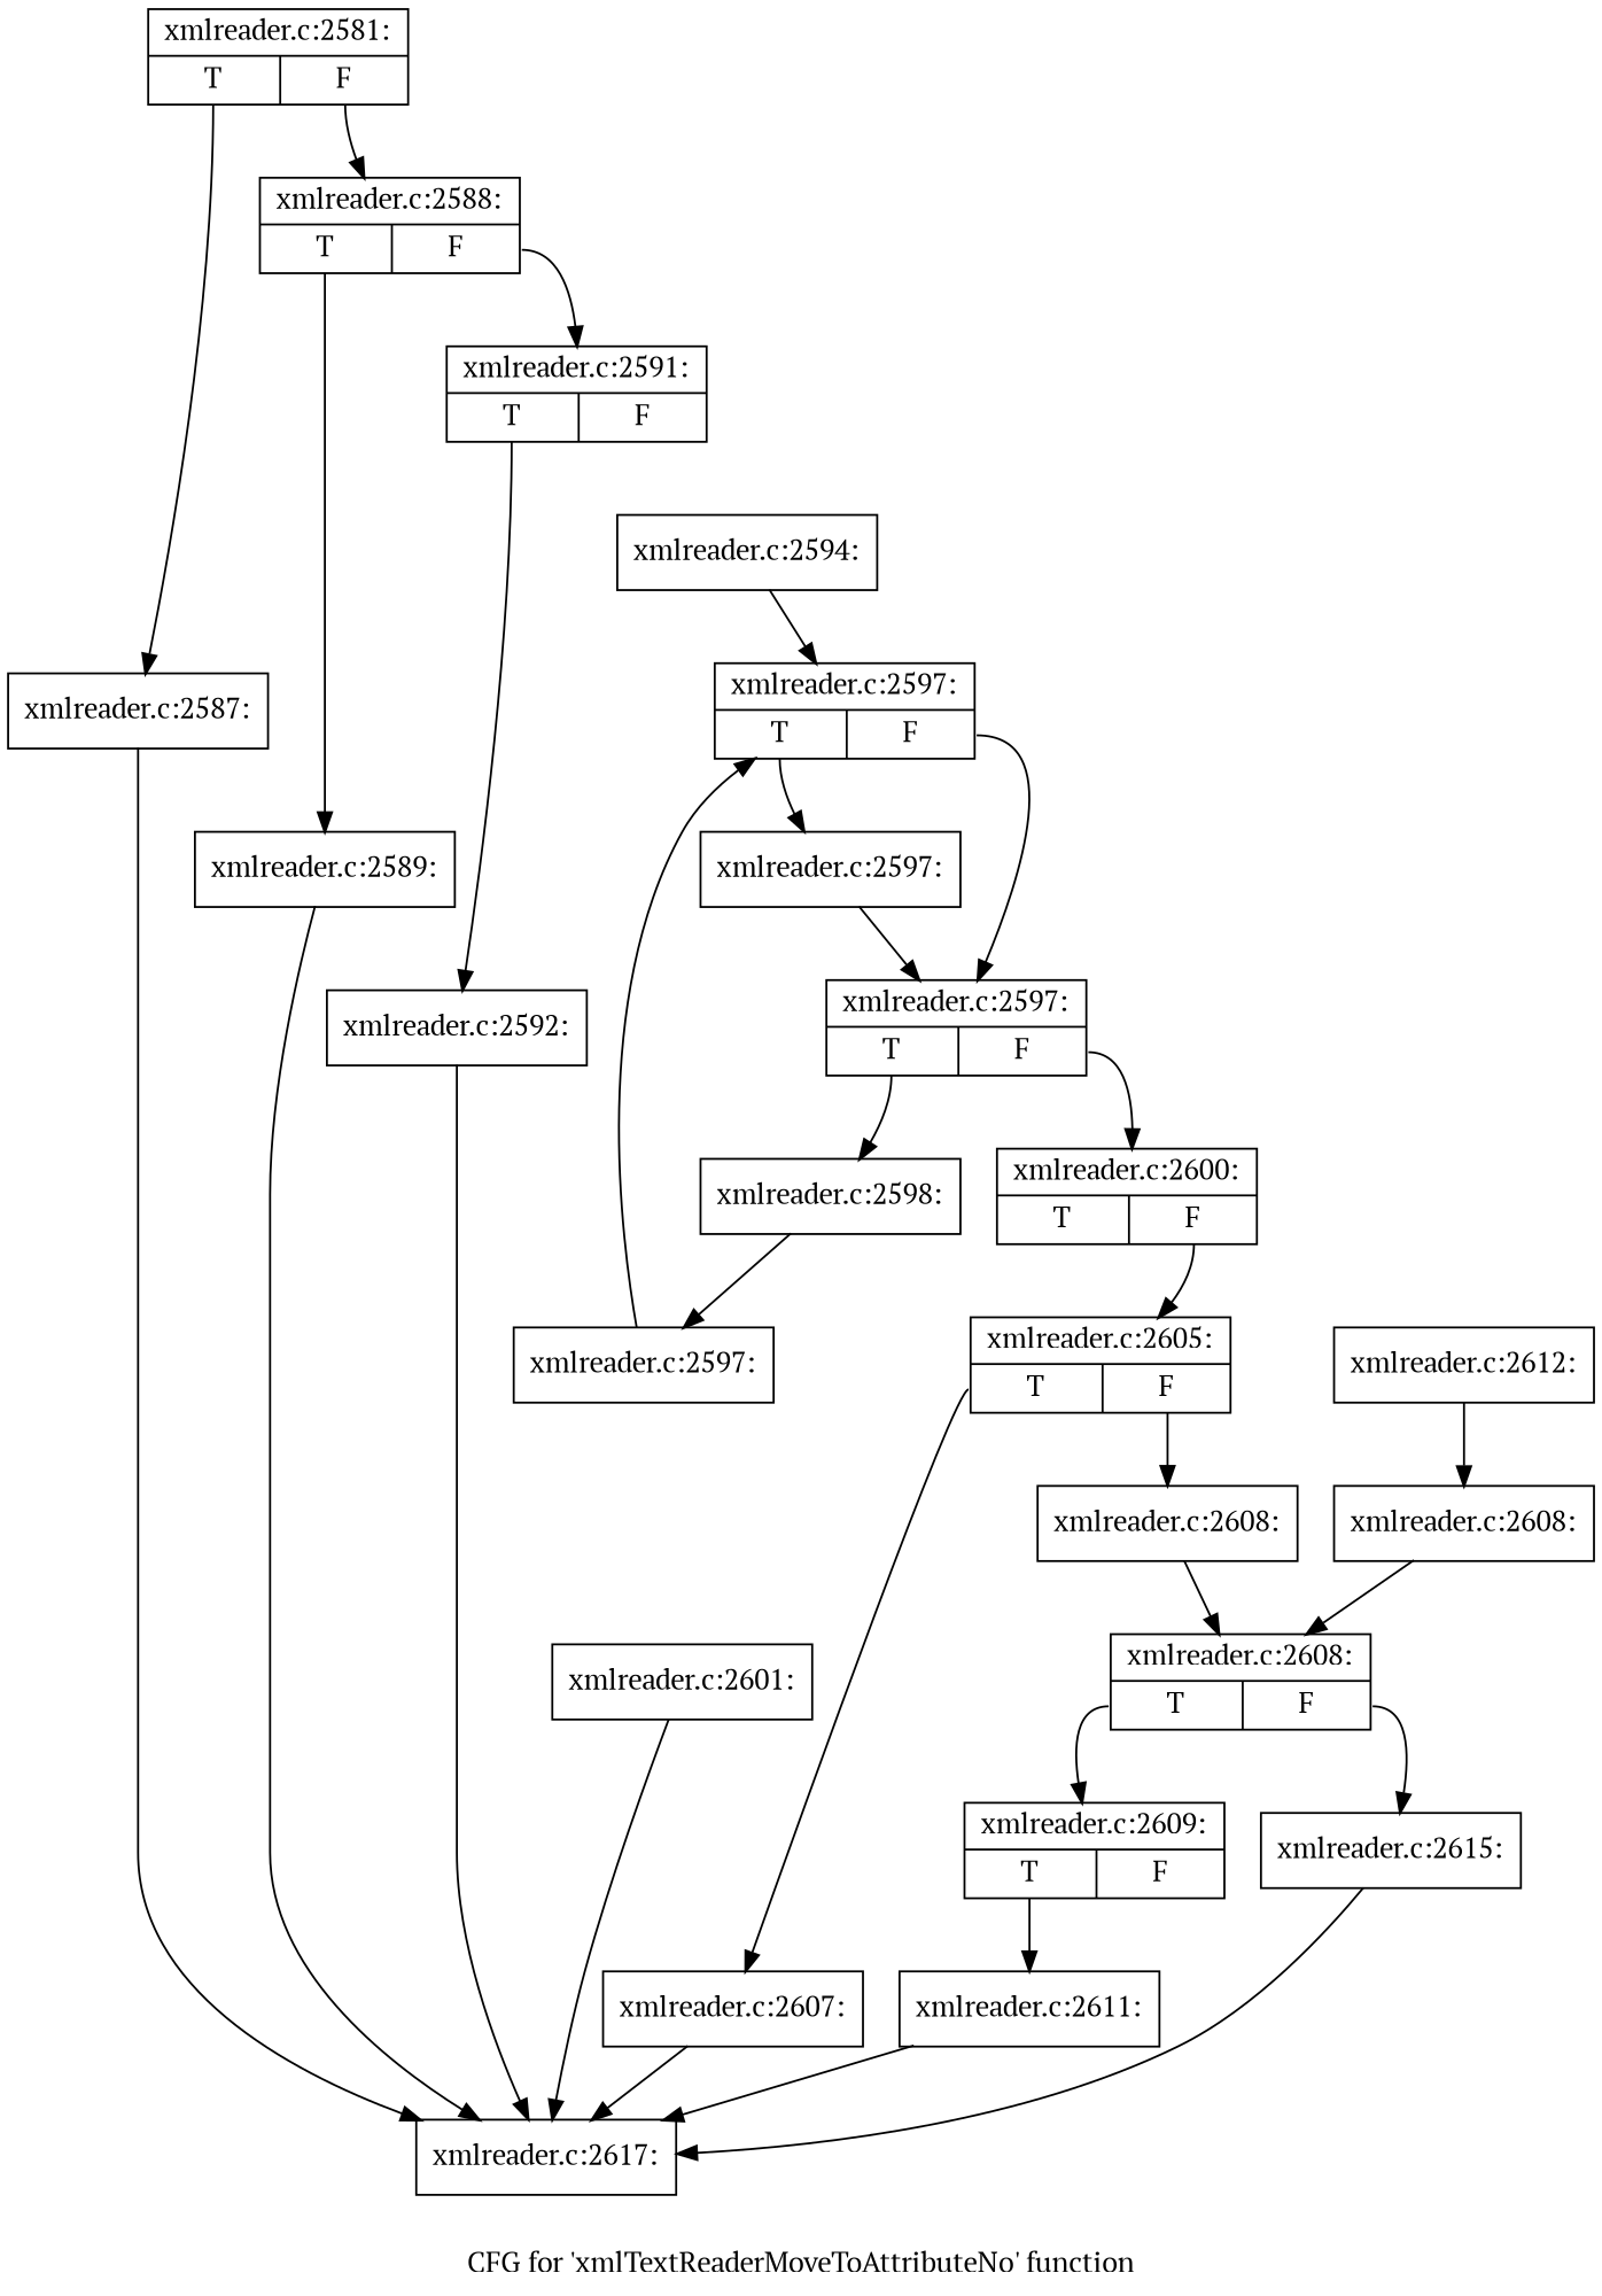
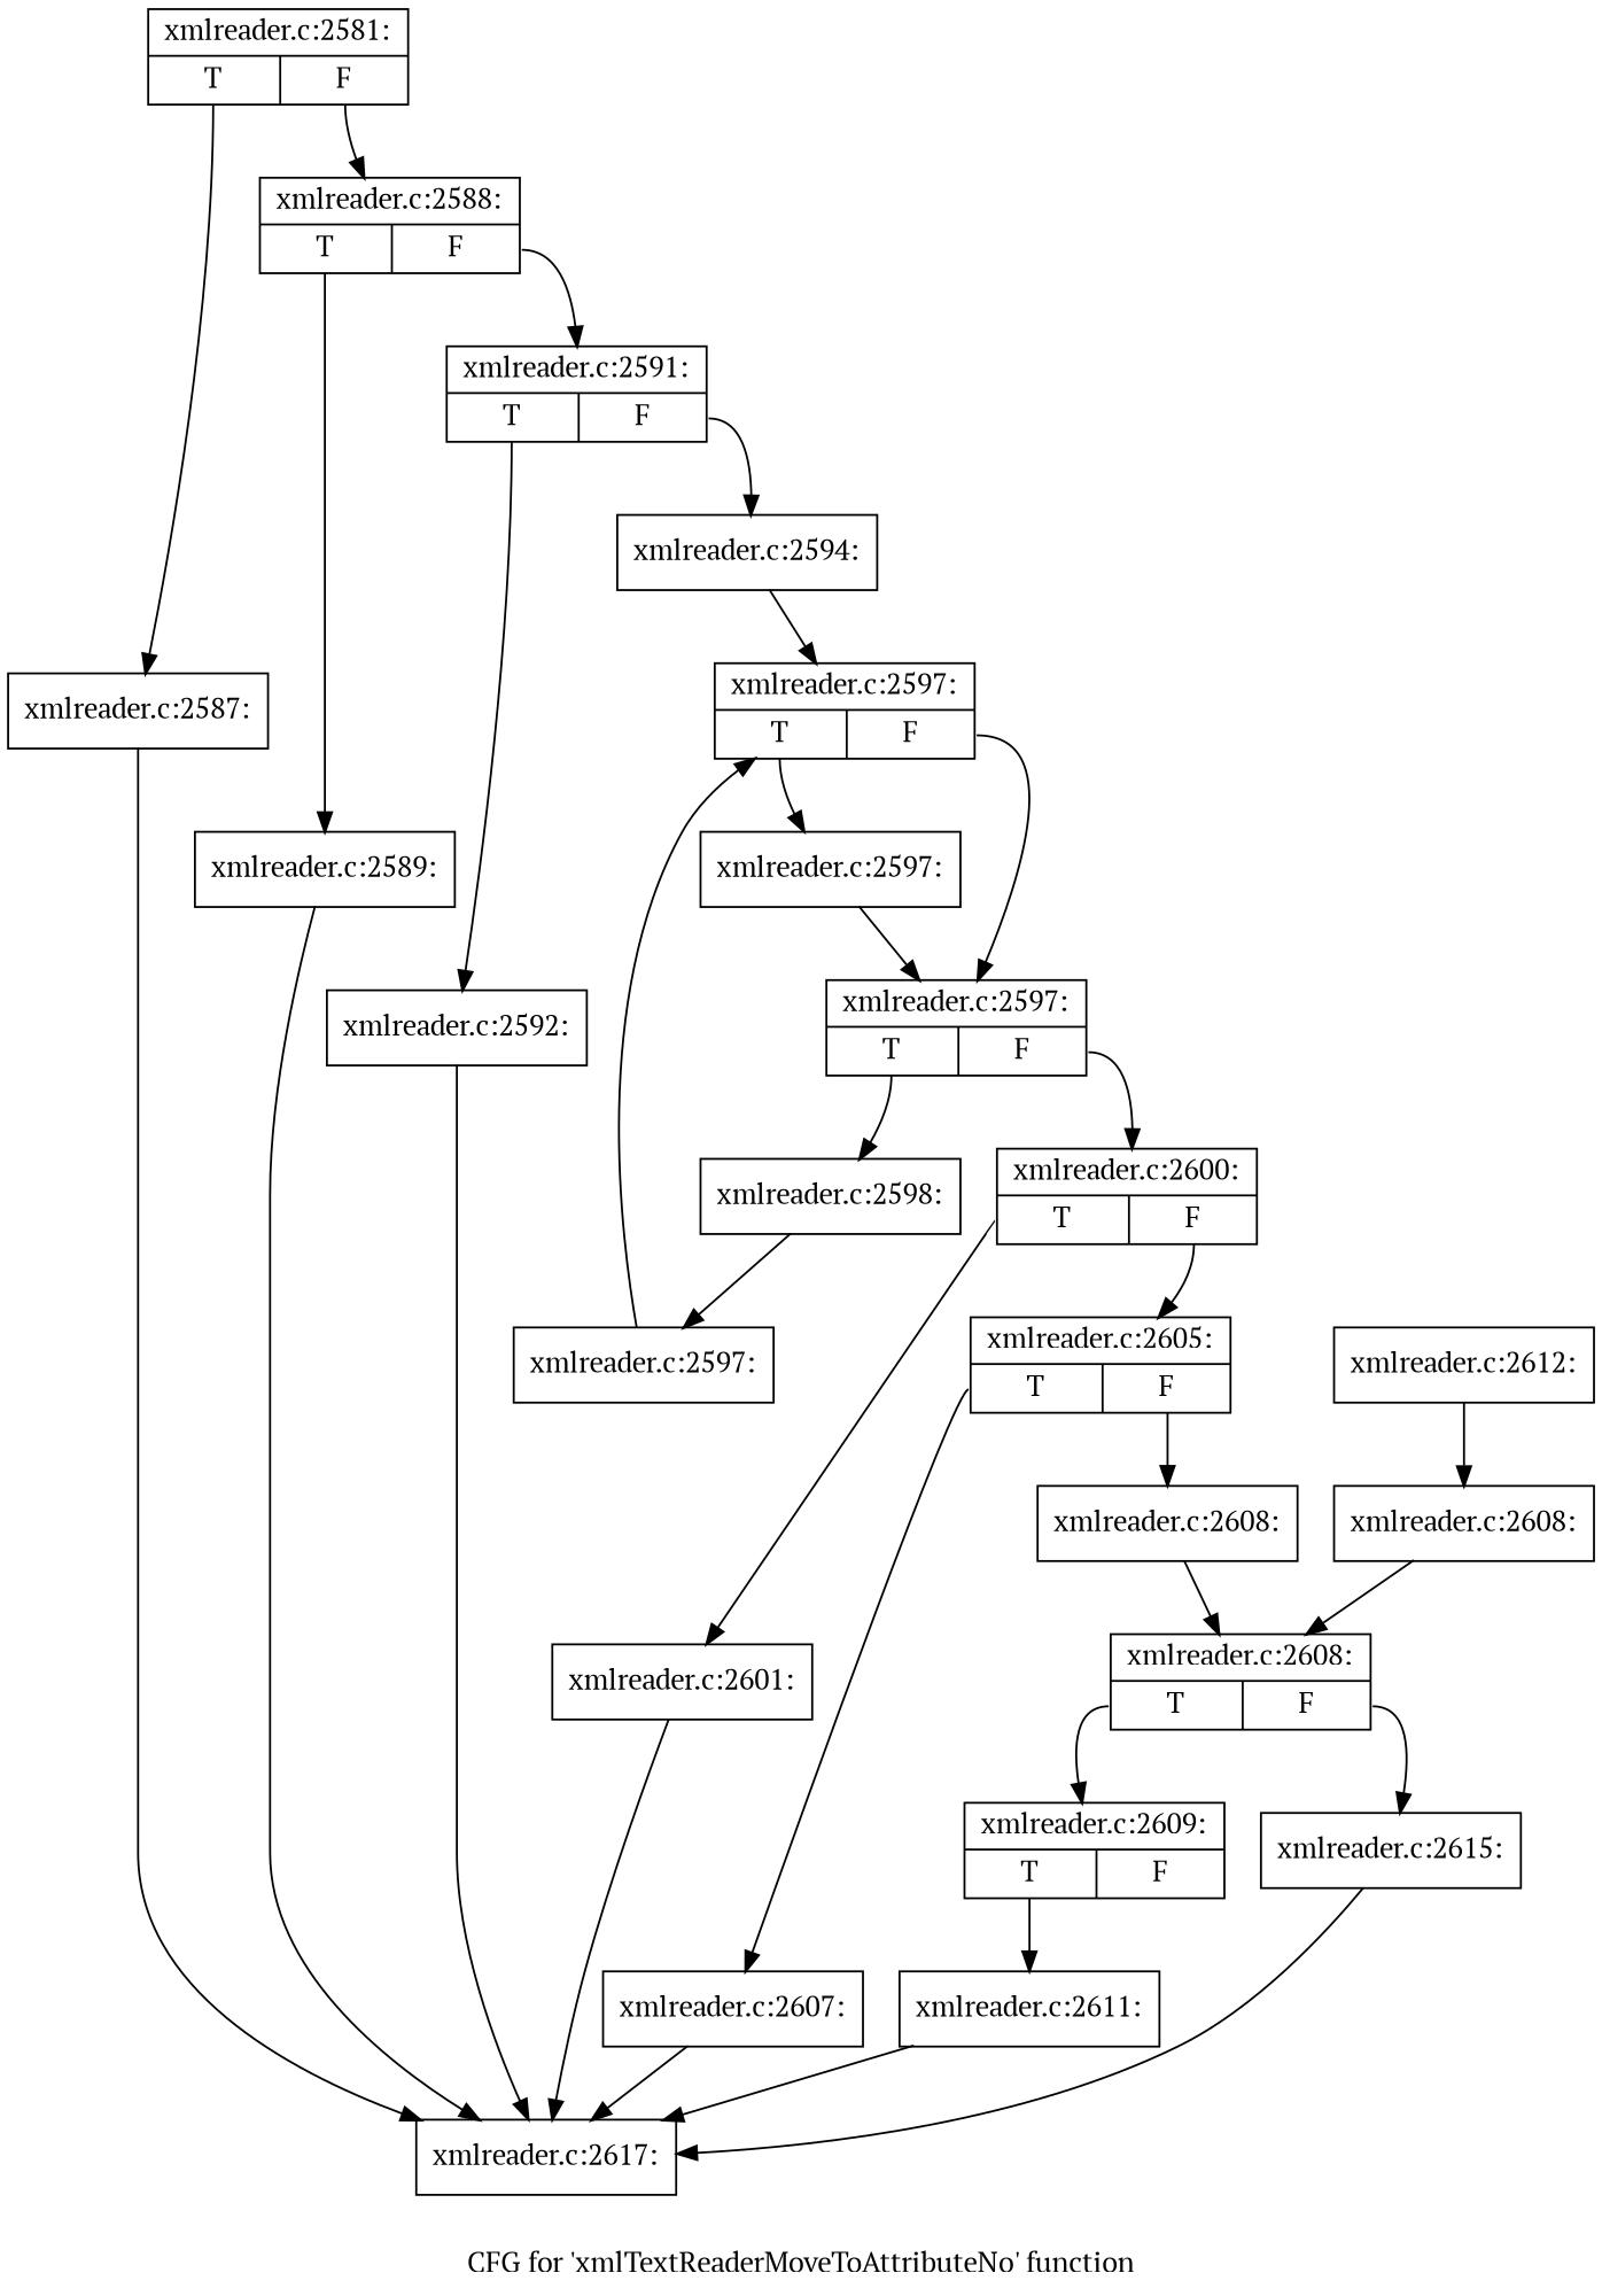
  digraph {
    fontname="PT Serif"
    label="CFG for 'xmlTextReaderMoveToAttributeNo' function"
    node [fontname="PT Serif" shape=record]
    edge [fontname="PT Serif"]
    n1 [label="{xmlreader.c:2581:|{<s0>T|<s1>F}}"]
    n2 [label="{xmlreader.c:2587:}"]
    n3 [label="{xmlreader.c:2588:|{<s0>T|<s1>F}}"]
    n4 [label="{xmlreader.c:2617:}"]
    n5 [label="{xmlreader.c:2589:}"]
    n6 [label="{xmlreader.c:2591:|{<s0>T|<s1>F}}"]
    n7 [label="{xmlreader.c:2592:}"]
    n8 [label="{xmlreader.c:2594:}"]
    n9 [label="{xmlreader.c:2597:|{<s0>T|<s1>F}}"]
    n10 [label="{xmlreader.c:2597:}"]
    n11 [label="{xmlreader.c:2597:|{<s0>T|<s1>F}}"]
    n12 [label="{xmlreader.c:2598:}"]
    n13 [label="{xmlreader.c:2600:|{<s0>T|<s1>F}}"]
    n14 [label="{xmlreader.c:2597:}"]
    n15 [label="{xmlreader.c:2601:}"]
    n16 [label="{xmlreader.c:2605:|{<s0>T|<s1>F}}"]
    n17 [label="{xmlreader.c:2607:}"]
    n18 [label="{xmlreader.c:2608:}"]
    n19 [label="{xmlreader.c:2608:|{<s0>T|<s1>F}}"]
    n20 [label="{xmlreader.c:2609:|{<s0>T|<s1>F}}"]
    n21 [label="{xmlreader.c:2615:}"]
    n22 [label="{xmlreader.c:2611:}"]
    n23 [label="{xmlreader.c:2612:}"]
    n24 [label="{xmlreader.c:2608:}"]
    n1 -> n2 [tailport=s0]
    n1 -> n3 [tailport=s1]
    n2 -> n4
    n3 -> n5 [tailport=s0]
    n3 -> n6 [tailport=s1]
    n5 -> n4
    n6 -> n7 [tailport=s0]
+   n6 -> n8 [tailport=s1]
    n7 -> n4
    n8 -> n9
    n9 -> n10 [tailport=s0]
    n9 -> n11 [tailport=s1]
    n10 -> n11
    n11 -> n12 [tailport=s0]
    n11 -> n13 [tailport=s1]
    n12 -> n14
+   n13 -> n15 [tailport=s0]
    n13 -> n16 [tailport=s1]
    n14 -> n9
    n15 -> n4
    n16 -> n17 [tailport=s0]
    n16 -> n18 [tailport=s1]
    n17 -> n4
    n18 -> n19
    n19 -> n20 [tailport=s0]
    n19 -> n21 [tailport=s1]
    n20 -> n22 [tailport=s0]
    n21 -> n4
    n22 -> n4
    n23 -> n24
    n24 -> n19
  }
